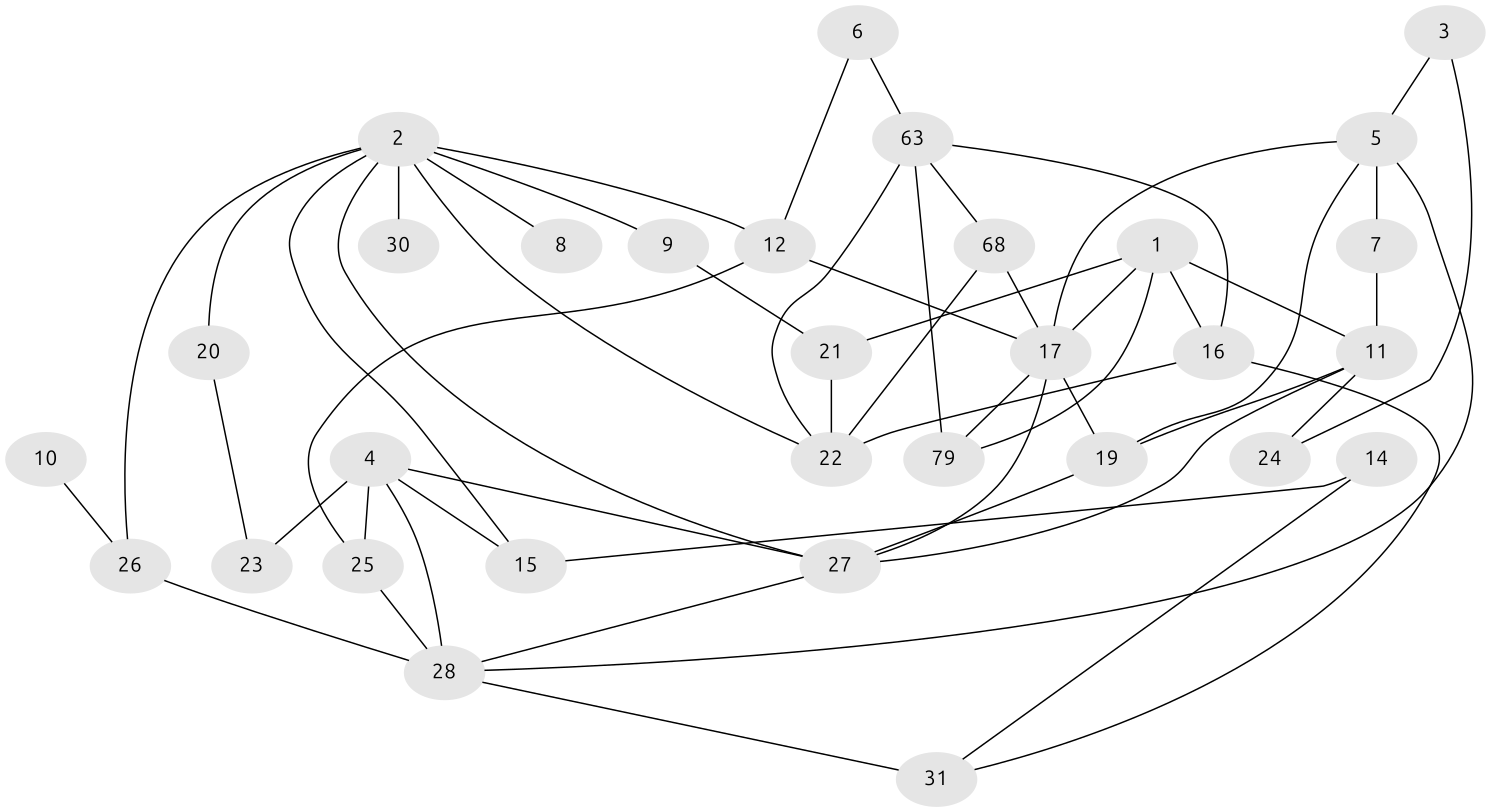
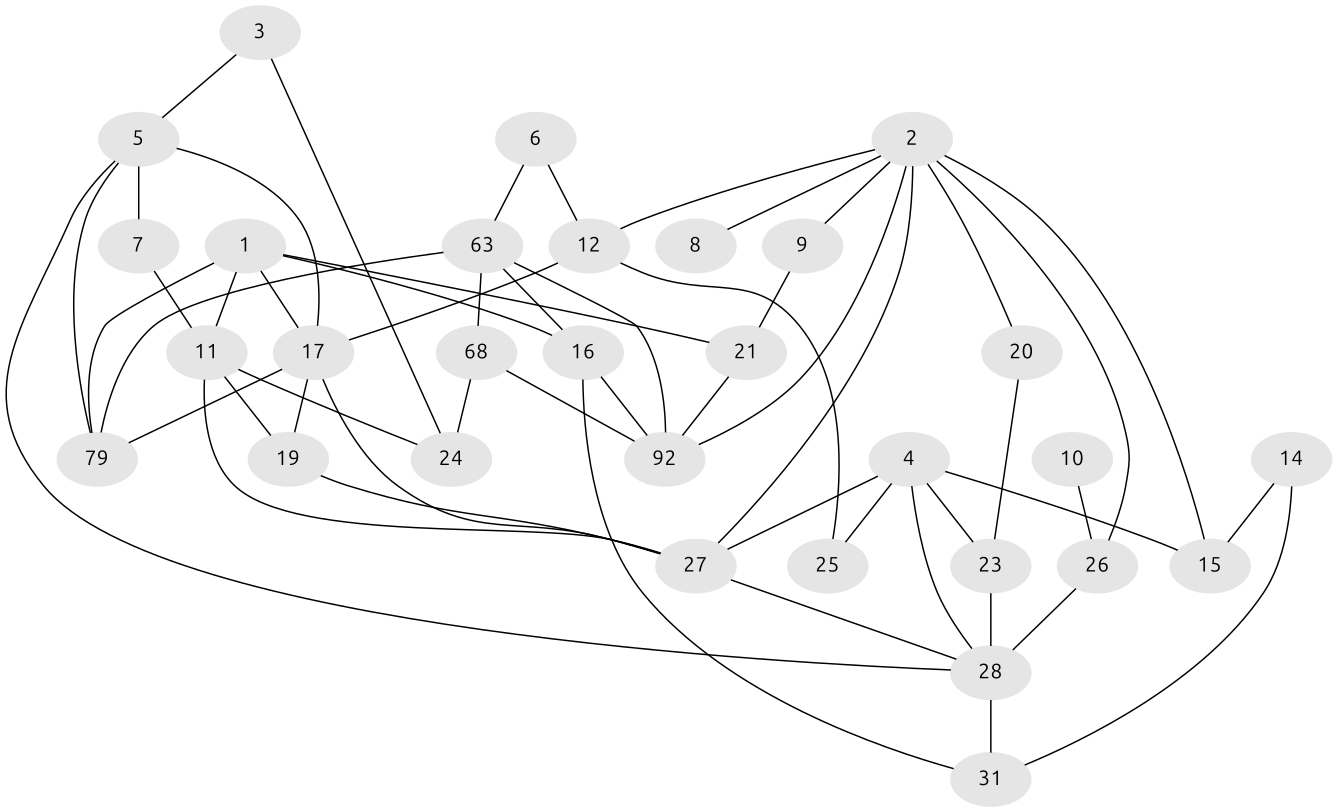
  graph {
    fontname=Ubuntu
    node [color=gray90 fontname=Ubuntu style=filled]
    edge [fontname=Ubuntu weight=1.0]
    1
    11
    16
    17
    21
    n6 [label=79]
    27
    24
    19
-   22
+   22 [label=92]
    31
    2
    8
    9
    12
    15
    20
    26
-   30
    25
    23
    28
    3
    5
    7
    4
    6
    n28 [label=63]
    n29 [label=68]
    10
    14
    1 -- 11
    1 -- 16
    1 -- 17
    1 -- 21
    1 -- n6
    11 -- 27
    11 -- 24
    11 -- 19
    16 -- 22
    16 -- 31
    17 -- n6
    17 -- 27
    17 -- 19
    21 -- 22
    27 -- 28
    19 -- 27
    2 -- 27
    2 -- 22
    2 -- 8
    2 -- 9
    2 -- 12
    2 -- 15
    2 -- 20
    2 -- 26
-   2 -- 30
    9 -- 21
    12 -- 17
    12 -- 25
    20 -- 23
    26 -- 28 [weight=2.0]
-   25 -- 28 [weight=2.0]
+   23 -- 28 [weight=2.0]
    28 -- 31 [weight=2.0]
    3 -- 24
    3 -- 5
    5 -- 17
-   5 -- 19
+   5 -- n6
    5 -- 28
    5 -- 7
    7 -- 11
    4 -- 27
    4 -- 15
    4 -- 25
    4 -- 23
    4 -- 28
    6 -- 12
    6 -- n28
    n28 -- 16
    n28 -- n6
    n28 -- 22
    n28 -- n29
-   n29 -- 17
+   n29 -- 24
    n29 -- 22
    10 -- 26
    14 -- 31
    14 -- 15
  }
